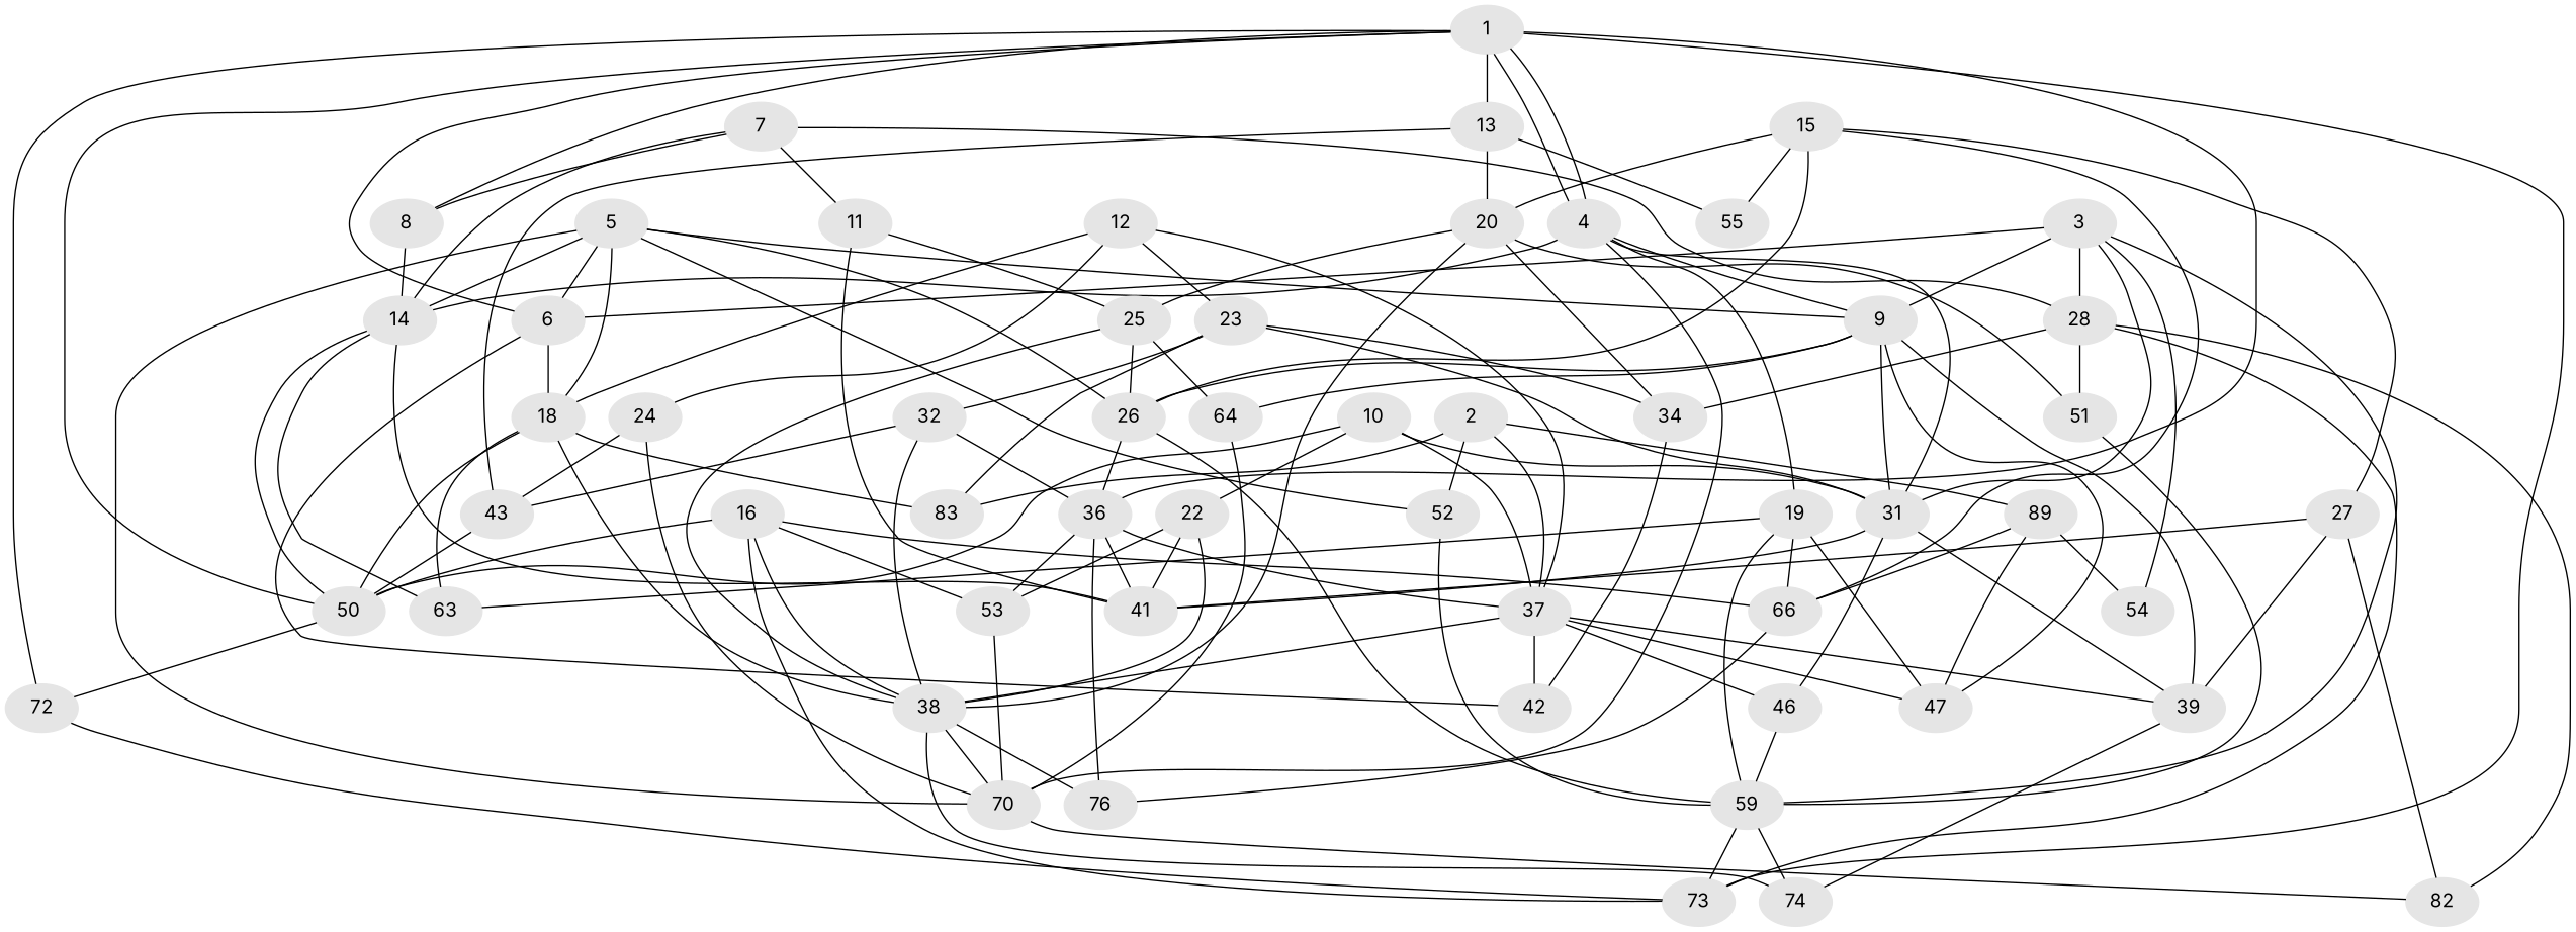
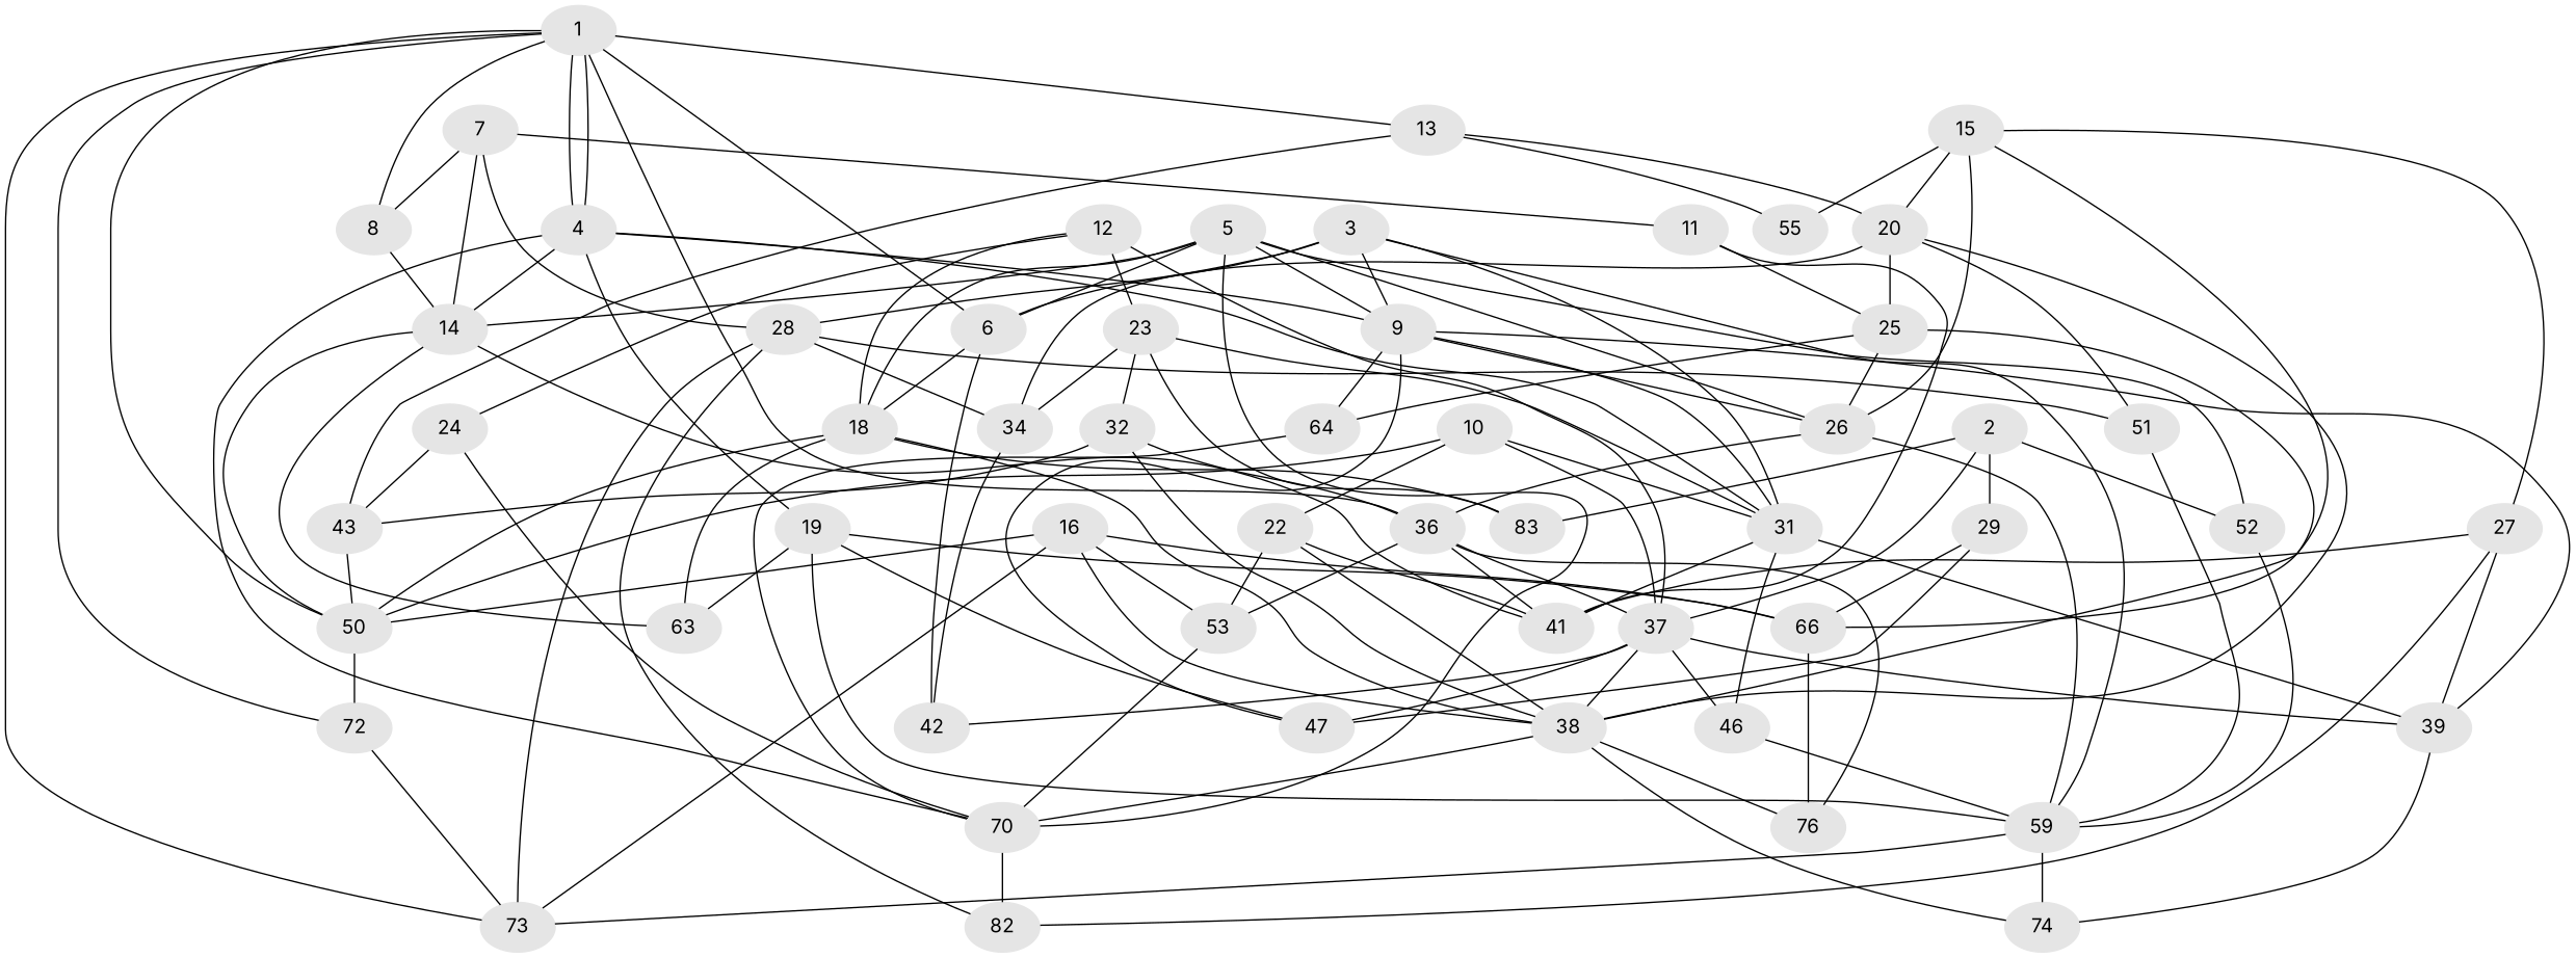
  graph {
    fontname=Inter
    node [color=gray90 fontname=Inter style=filled]
    edge [fontname=Inter]
    1 [super="+17"]
    4 [super="+33"]
    6 [super="+30"]
    8
    13
    36 [super="+69"]
    50 [super="+65"]
    72
    73 [super="+86"]
    9 [super="+88"]
    31 [super="+44"]
    14 [super="+85"]
    19 [super="+48"]
    70 [super="+71"]
    18 [super="+78"]
    42
    20 [super="+60"]
    43
    55
    37 [super="+68"]
    41 [super="+58"]
    53
    76
-   29 [super="+35" label=89]
-   54
+   29 [super="+35"]
    47
    n27 [label=66 super="+61"]
    2
    52
    83
    39 [super="+66"]
    38 [super="+87"]
    46
    59 [super="+79"]
    3 [super="+57"]
    28 [super="+45"]
    26 [super="+81"]
    64
    34
    51
    82
    74
    63
    5 [super="+77"]
    7 [super="+21"]
    11
    25 [super="+62"]
    10 [super="+67"]
    22 [super="+40"]
    12
    23 [super="+80"]
    24
    32 [super="+49"]
    15 [super="+84"]
    27
    16 [super="+75"]
    1 -- 4
    1 -- 4
    1 -- 6
    1 -- 8
    1 -- 13
    1 -- 36
    1 -- 50
    1 -- 72
    1 -- 73
    4 -- 9
    4 -- 31
    4 -- 14
    4 -- 19
    4 -- 70
    6 -- 18 [weight=2]
    6 -- 42
    8 -- 14
    13 -- 20
    13 -- 43
    13 -- 55
    36 -- 37
    36 -- 41
    36 -- 53
    36 -- 76
    50 -- 72
    72 -- 73
    9 -- 31
    9 -- 47
    9 -- 39
    9 -- 26
    9 -- 64
    31 -- 41 [weight=2]
    31 -- 39
    31 -- 46
    14 -- 50
    14 -- 41
    14 -- 63
    19 -- 47
    19 -- n27
    19 -- 59
    19 -- 63
    70 -- 82
    18 -- 50
    18 -- 83
    18 -- 38
    18 -- 63
    20 -- 38
    20 -- 34
    20 -- 51
    20 -- 25
    43 -- 50
    37 -- 42
    37 -- 47
    37 -- 39
    37 -- 38
    37 -- 46
    53 -- 70
-   29 -- 54
    29 -- 47
    29 -- n27
    n27 -- 76
    2 -- 37
    2 -- 29
    2 -- 52
    2 -- 83
    52 -- 59
    39 -- 74
    38 -- 70
    38 -- 76
    38 -- 74
    46 -- 59
    59 -- 73
    59 -- 74
    3 -- 6
    3 -- 9
    3 -- 31
-   3 -- 54
    3 -- 59
    3 -- 28 [weight=2]
    28 -- 73
    28 -- 34
    28 -- 51
    28 -- 82
    26 -- 36
    26 -- 59
    64 -- 70
    34 -- 42
    51 -- 59
    5 -- 6
    5 -- 9
    5 -- 14 [weight=2]
    5 -- 70
    5 -- 18
    5 -- 52
    5 -- 26
    7 -- 8
    7 -- 14
    7 -- 28
    7 -- 11
    11 -- 41
    11 -- 25
    25 -- 38
    25 -- 26
    25 -- 64
    10 -- 50
    10 -- 31
    10 -- 37
    10 -- 22
    22 -- 41
    22 -- 53
    22 -- 38
    12 -- 18
    12 -- 37
    12 -- 23
    12 -- 24
    23 -- 31
    23 -- 83 [weight=2]
    23 -- 34
    23 -- 32 [weight=2]
    24 -- 70
    24 -- 43
    32 -- 36
    32 -- 43
    32 -- 38
    15 -- 20
    15 -- 55
    15 -- n27
    15 -- 26
    15 -- 27
    27 -- 41
    27 -- 39
    27 -- 82
    16 -- 50
    16 -- 73
    16 -- 53
    16 -- n27
    16 -- 38
  }
